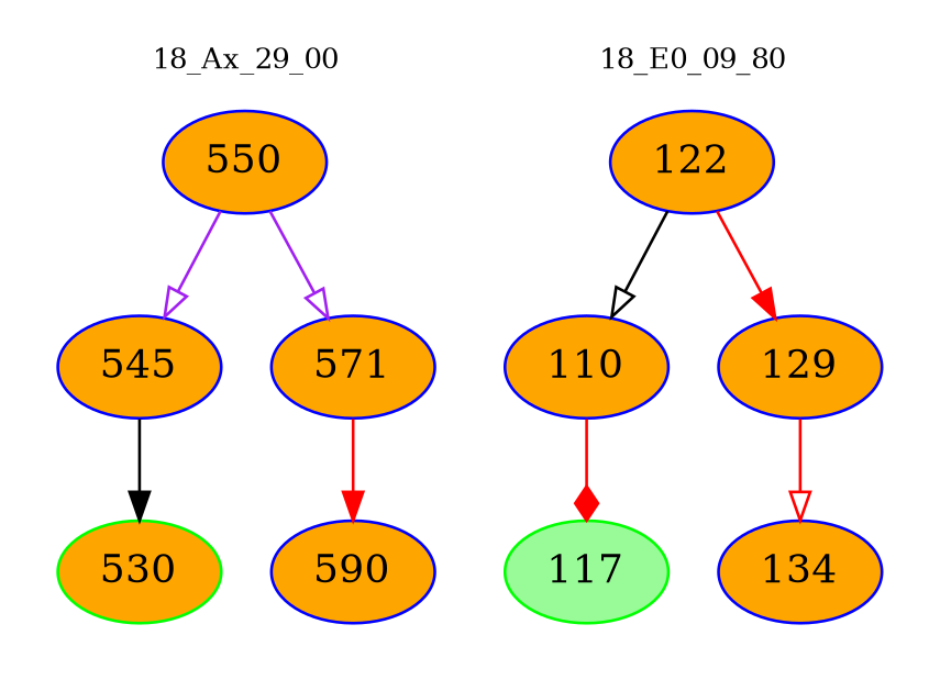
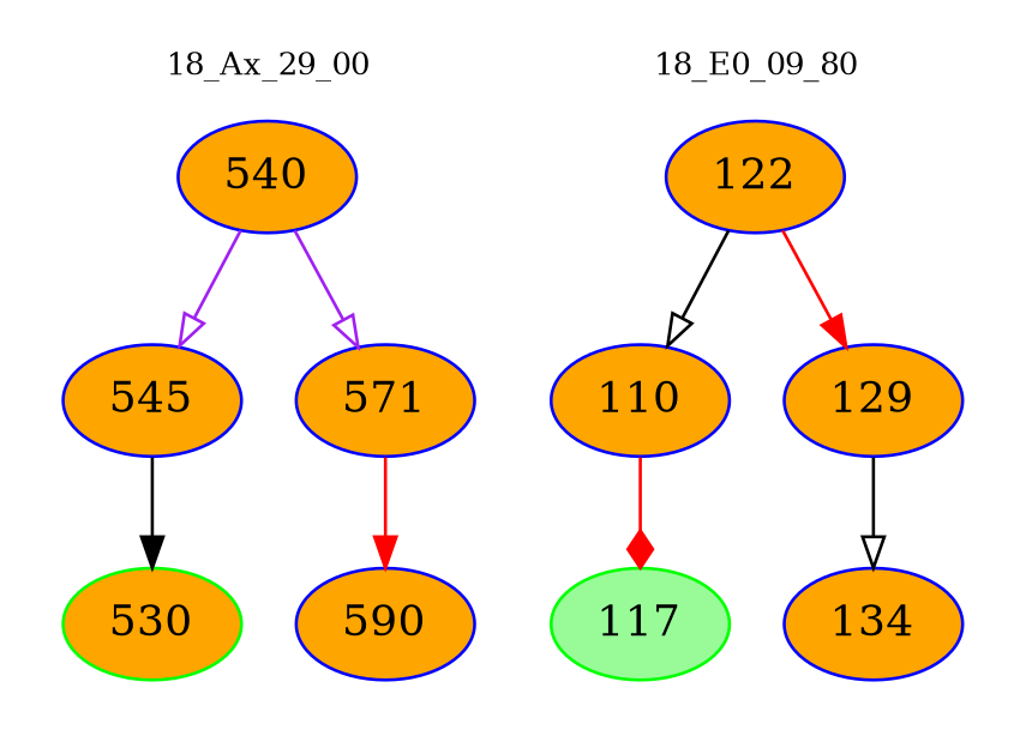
  digraph {
    node [color=blue fillcolor=orange style=filled]
    edge [arrowhead=onormal color=red]
-   n1 [label=550]
+   n1 [label=540]
    n2 [label=545]
    n3 [label=571]
    n4 [color=green label=530]
    n5 [label=590]
    n6 [label=122]
    n7 [label=110]
    n8 [label=129]
    n9 [color=green fillcolor=palegreen label=117]
    n10 [label=134]
    subgraph cluster_1 {
      color=white
      fontsize=10
      label="18_Ax_29_00"
      n1
      n2
      n3
      n4
      n5
    }
    subgraph cluster_2 {
      color=white
      fontsize=10
      label="18_E0_09_80"
      n6
      n7
      n8
      n9
      n10
    }
    n1 -> n2 [color=purple]
    n1 -> n3 [color=purple]
    n2 -> n4 [arrowhead=normal color=black]
    n3 -> n5 [arrowhead=normal]
    n6 -> n7 [color=black]
    n6 -> n8 [arrowhead=normal]
    n7 -> n9 [arrowhead=diamond]
-   n8 -> n10
+   n8 -> n10 [color=black]
  }
